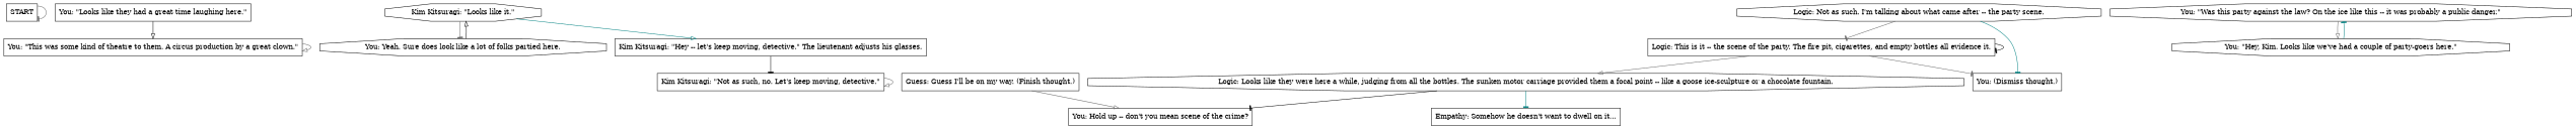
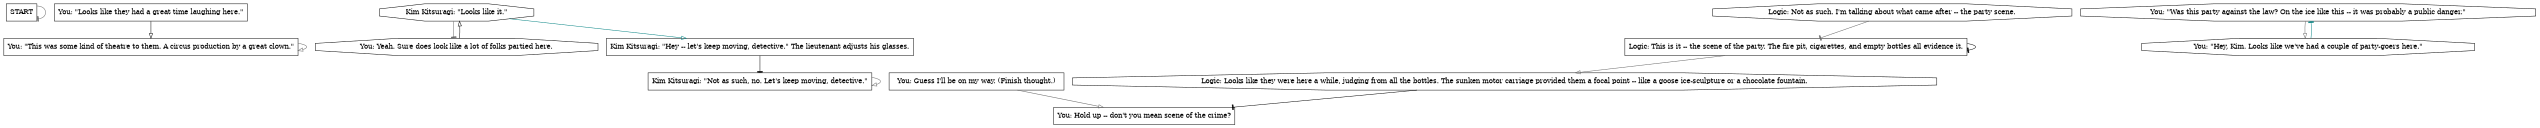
  digraph {
    node [shape=box]
    edge [arrowhead=tee color=gray40]
    n1 [label=START]
    n2 [label="You: \"Looks like they had a great time laughing here.\""]
    n3 [label="You: \"This was some kind of theatre to them. A circus production by a great clown.\""]
    n4 [label="Kim Kitsuragi: \"Hey -- let's keep moving, detective.\" The lieutenant adjusts his glasses."]
    n5 [label="Kim Kitsuragi: \"Not as such, no. Let's keep moving, detective.\""]
    n6 [label="Logic: This is it -- the scene of the party. The fire pit, cigarettes, and empty bottles all evidence it."]
    n7 [label="Logic: Looks like they were here a while, judging from all the bottles. The sunken motor carriage provided them a focal point -- like a goose ice-sculpture or a chocolate fountain." shape=octagon]
-   n8 [label="You: (Dismiss thought.)"]
    n9 [label="You: Hold up -- don't you mean scene of the crime?"]
-   n10 [label="Empathy: Somehow he doesn't want to dwell on it..."]
    n11 [label="You: Yeah. Sure does look like a lot of folks partied here." shape=octagon]
    n12 [label="Kim Kitsuragi: \"Looks like it.\"" shape=octagon]
    n13 [label="You: \"Was this party against the law? On the ice like this -- it was probably a public danger.\"" shape=octagon]
    n14 [label="You: \"Hey, Kim. Looks like we've had a couple of party-goers here.\"" shape=octagon]
-   n15 [label="Guess: Guess I'll be on my way. (Finish thought.)"]
+   n15 [label="You: Guess I'll be on my way. (Finish thought.)"]
    n16 [label="Logic: Not as such. I'm talking about what came after -- the party scene." shape=octagon]
    n1 -> n1
    n2 -> n3 [arrowhead=onormal color=black]
    n3 -> n3 [arrowhead=onormal]
    n4 -> n5 [color=black]
    n5 -> n5 [arrowhead=onormal]
    n6 -> n6 [color=black]
    n6 -> n7 [arrowhead=onormal]
-   n6 -> n8
    n7 -> n9 [color=black]
-   n7 -> n10 [color=teal]
    n11 -> n12 [arrowhead=onormal color=black]
    n12 -> n4 [arrowhead=onormal color=teal]
    n12 -> n11
    n13 -> n14 [arrowhead=onormal]
    n14 -> n13 [color=teal]
    n15 -> n9 [arrowhead=onormal]
    n16 -> n6
-   n16 -> n8 [color=teal]
  }
